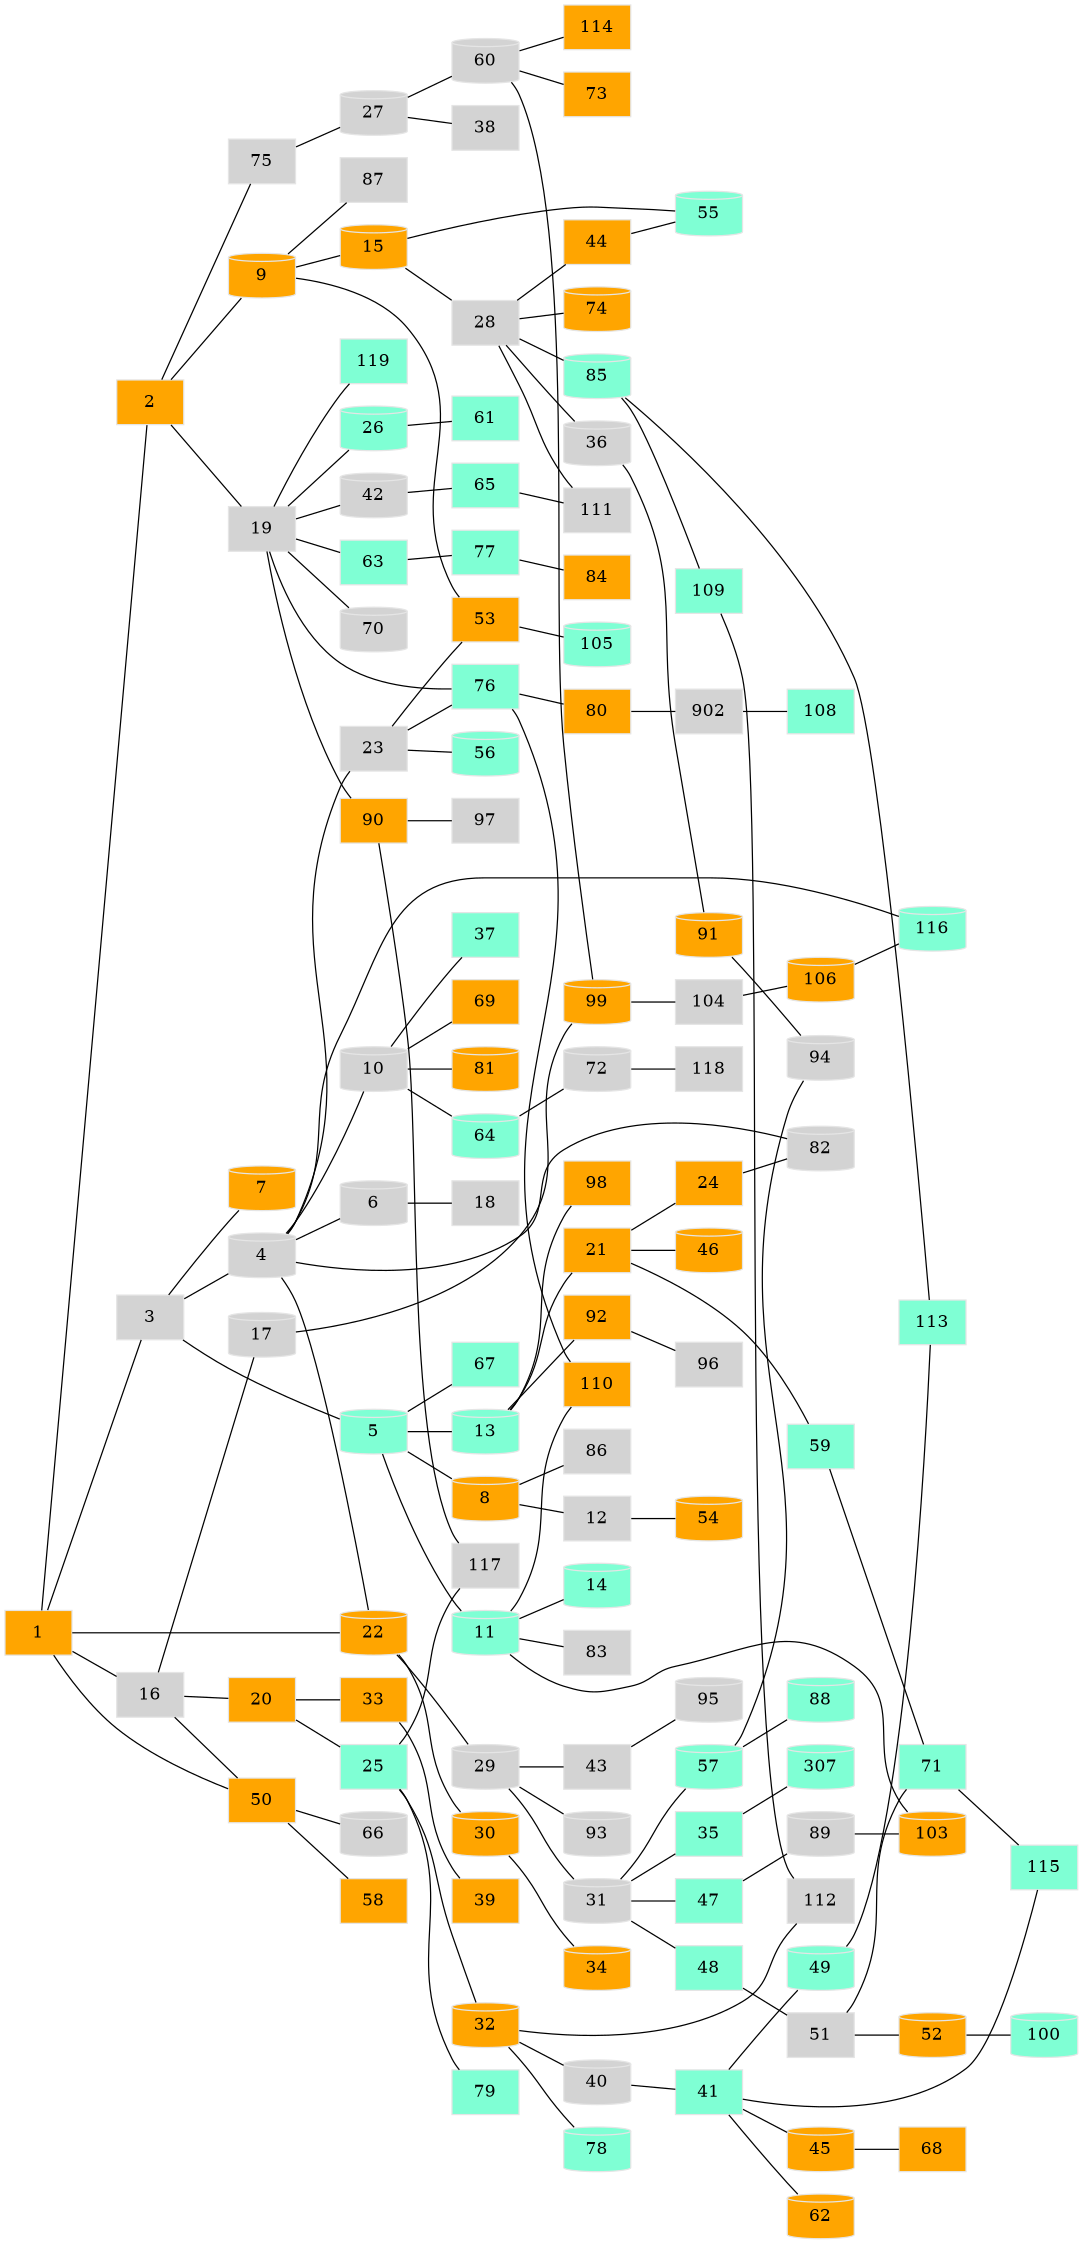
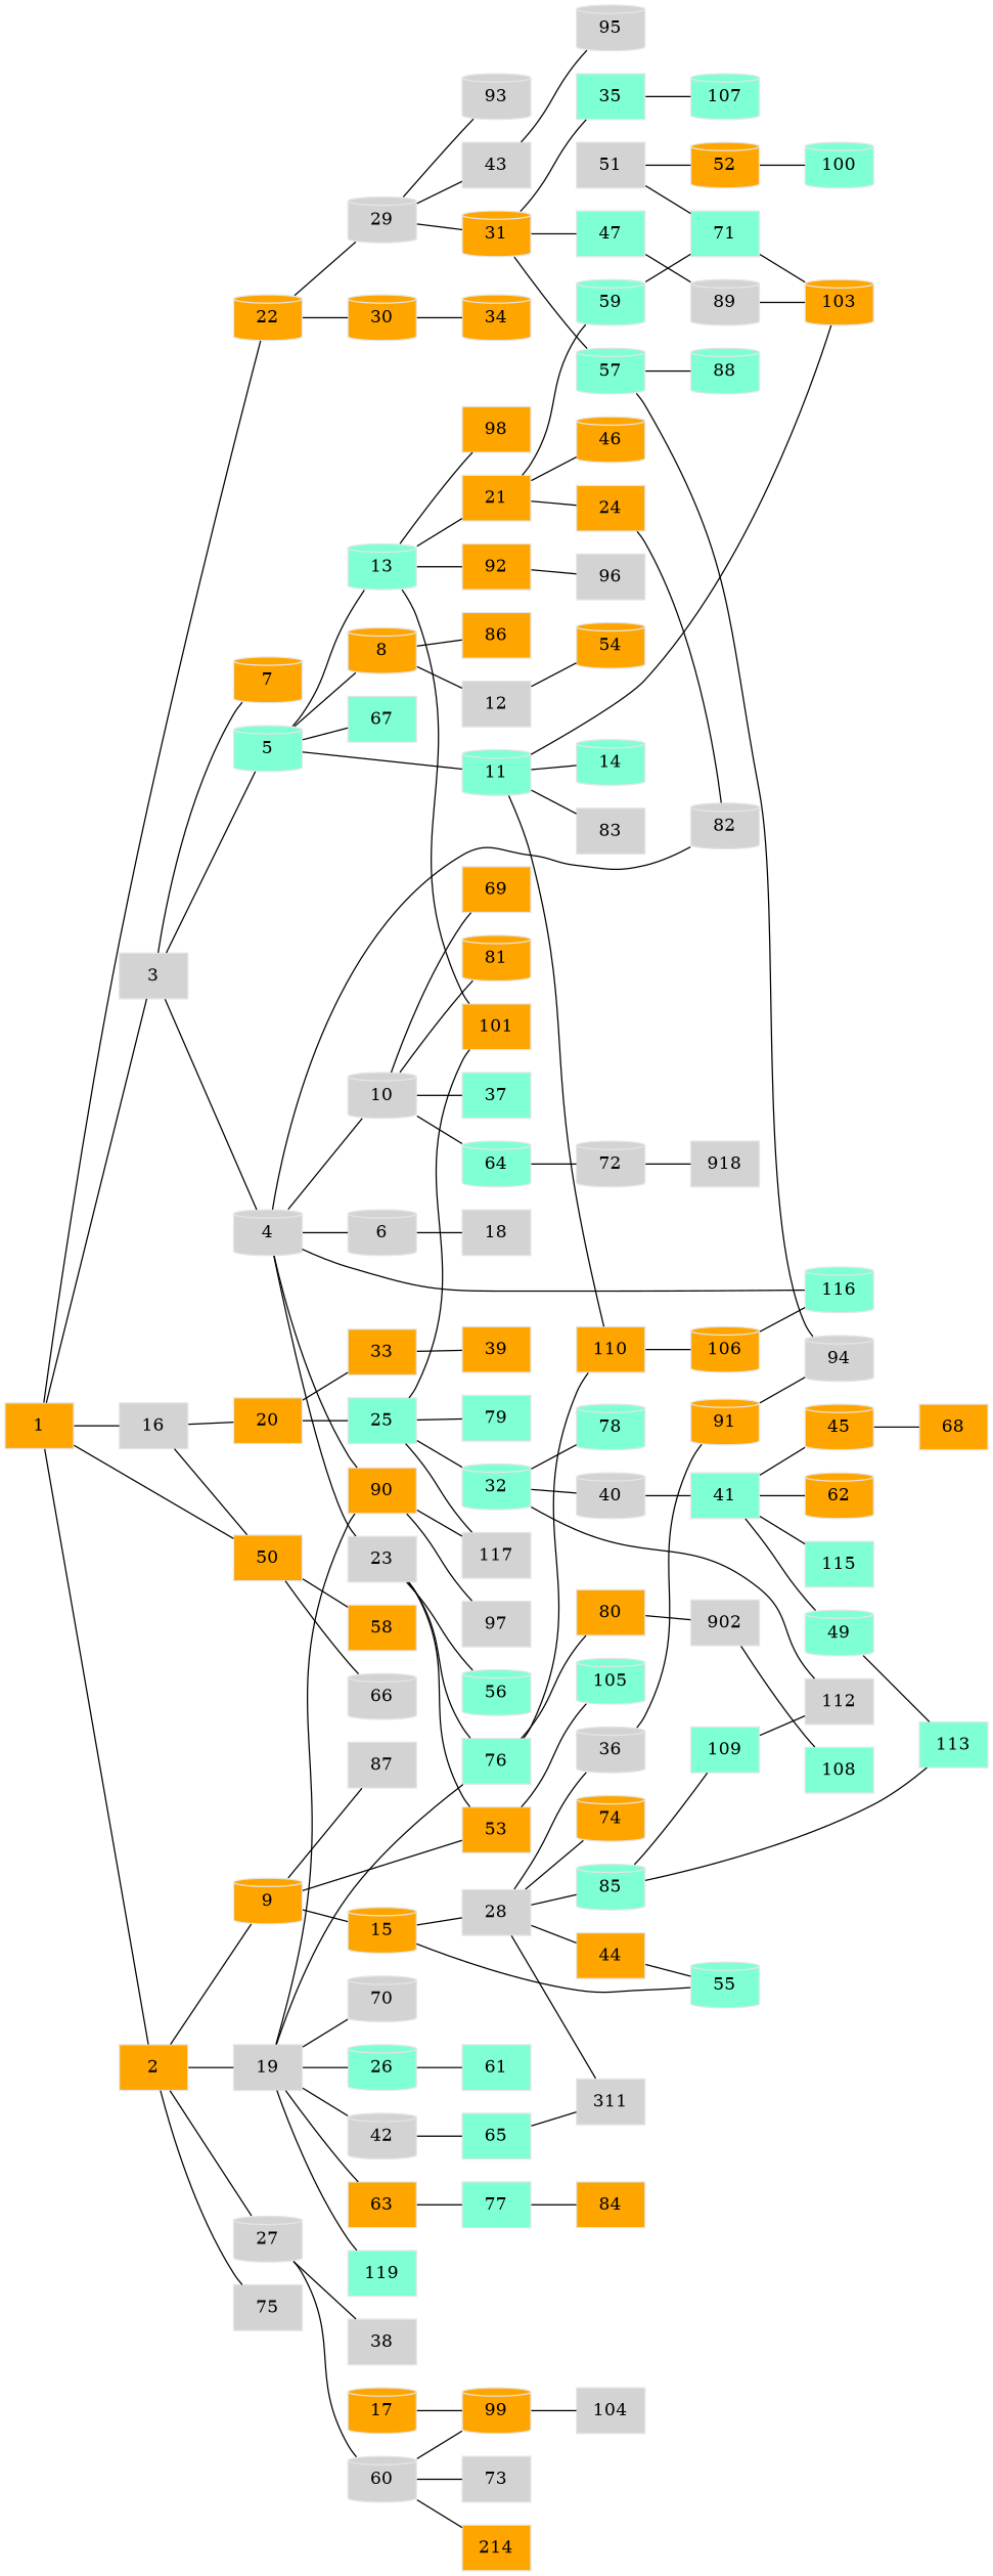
  graph {
    rankdir=LR
    node [color=gray90 fillcolor=lightgrey shape=box style=filled]
    1 [fillcolor=orange]
    2 [fillcolor=orange]
    3
    16
    22 [fillcolor=orange shape=cylinder]
    50 [fillcolor=orange]
    9 [fillcolor=orange shape=cylinder]
    19
    27 [shape=cylinder]
    75
    4 [shape=cylinder]
    5 [fillcolor=aquamarine shape=cylinder]
    7 [fillcolor=orange shape=cylinder]
-   17 [shape=cylinder]
+   17 [fillcolor=orange shape=cylinder]
    20 [fillcolor=orange]
    29 [shape=cylinder]
    30 [fillcolor=orange shape=cylinder]
    58 [fillcolor=orange]
    66 [shape=cylinder]
    15 [fillcolor=orange shape=cylinder]
    53 [fillcolor=orange]
    87
    26 [fillcolor=aquamarine shape=cylinder]
    42 [shape=cylinder]
-   63 [fillcolor=aquamarine]
+   63 [fillcolor=orange]
    70 [shape=cylinder]
    76 [fillcolor=aquamarine]
    90 [fillcolor=orange]
    119 [fillcolor=aquamarine]
    38
    60 [shape=cylinder]
    6 [shape=cylinder]
    10 [shape=cylinder]
    23
    82 [shape=cylinder]
    116 [fillcolor=aquamarine shape=cylinder]
    8 [fillcolor=orange shape=cylinder]
    11 [fillcolor=aquamarine shape=cylinder]
    13 [fillcolor=aquamarine shape=cylinder]
    67 [fillcolor=aquamarine]
    18
    37 [fillcolor=aquamarine]
    64 [fillcolor=aquamarine shape=cylinder]
    69 [fillcolor=orange]
    81 [fillcolor=orange shape=cylinder]
    56 [fillcolor=aquamarine shape=cylinder]
    12
-   86
+   86 [fillcolor=orange]
    14 [fillcolor=aquamarine shape=cylinder]
    83
    103 [fillcolor=orange shape=cylinder]
    110 [fillcolor=orange]
    21 [fillcolor=orange]
    92 [fillcolor=orange]
    98 [fillcolor=orange]
+   101 [fillcolor=orange]
    54 [fillcolor=orange shape=cylinder]
    28
    55 [fillcolor=aquamarine shape=cylinder]
    105 [fillcolor=aquamarine shape=cylinder]
    72 [shape=cylinder]
    24 [fillcolor=orange]
    46 [fillcolor=orange shape=cylinder]
-   59 [fillcolor=aquamarine]
+   59 [fillcolor=aquamarine shape=cylinder]
    96
    36 [shape=cylinder]
    44 [fillcolor=orange]
    74 [fillcolor=orange shape=cylinder]
    85 [fillcolor=aquamarine shape=cylinder]
-   111
+   111 [label=311]
    99 [fillcolor=orange shape=cylinder]
    25 [fillcolor=aquamarine]
    33 [fillcolor=orange]
    104
    61 [fillcolor=aquamarine]
    65 [fillcolor=aquamarine]
    77 [fillcolor=aquamarine]
    80 [fillcolor=orange]
    117
    97
-   32 [fillcolor=orange shape=cylinder]
+   32 [fillcolor=aquamarine shape=cylinder]
    79 [fillcolor=aquamarine]
    39 [fillcolor=orange]
    71 [fillcolor=aquamarine]
-   31 [shape=cylinder]
+   31 [fillcolor=orange shape=cylinder]
    43
    93 [shape=cylinder]
    34 [fillcolor=orange shape=cylinder]
    40 [shape=cylinder]
    78 [fillcolor=aquamarine shape=cylinder]
    112
-   73 [fillcolor=orange]
-   114 [fillcolor=orange]
+   73
+   114 [fillcolor=orange label=214]
    91 [fillcolor=orange shape=cylinder]
    113 [fillcolor=aquamarine]
    109 [fillcolor=aquamarine]
    35 [fillcolor=aquamarine]
    47 [fillcolor=aquamarine]
-   48 [fillcolor=aquamarine]
    57 [fillcolor=aquamarine shape=cylinder]
    95 [shape=cylinder]
-   107 [fillcolor=aquamarine shape=cylinder label=307]
+   107 [fillcolor=aquamarine shape=cylinder]
    89 [shape=cylinder]
    51
    88 [fillcolor=aquamarine shape=cylinder]
    94 [shape=cylinder]
    41 [fillcolor=aquamarine]
    45 [fillcolor=orange shape=cylinder]
    49 [fillcolor=aquamarine shape=cylinder]
    62 [fillcolor=orange shape=cylinder]
    115 [fillcolor=aquamarine]
    68 [fillcolor=orange]
    52 [fillcolor=orange shape=cylinder]
    100 [fillcolor=aquamarine shape=cylinder]
    84 [fillcolor=orange]
-   118
+   118 [label=918]
    n117 [label=902]
    108 [fillcolor=aquamarine]
    106 [fillcolor=orange shape=cylinder]
    1 -- 2
    1 -- 3
    1 -- 16
    1 -- 22
    1 -- 50
    2 -- 9
    2 -- 19
-   75 -- 27
+   2 -- 27
    2 -- 75
    3 -- 4
    3 -- 5
    3 -- 7
    16 -- 50
-   16 -- 17
    16 -- 20
    22 -- 29
    22 -- 30
    50 -- 58
    50 -- 66
    9 -- 15
    9 -- 53
    9 -- 87
    19 -- 26
    19 -- 42
    19 -- 63
    19 -- 70
    19 -- 76
    19 -- 90
    19 -- 119
    27 -- 38
    27 -- 60
-   4 -- 22
+   4 -- 90
    4 -- 6
    4 -- 10
    4 -- 23
    4 -- 82
    4 -- 116
    5 -- 8
    5 -- 11
    5 -- 13
    5 -- 67
    17 -- 99
    20 -- 25
    20 -- 33
    29 -- 31
    29 -- 43
    29 -- 93
    30 -- 34
    15 -- 28
    15 -- 55
    53 -- 105
    26 -- 61
    42 -- 65
    63 -- 77
    76 -- 110
    76 -- 80
    90 -- 117
    90 -- 97
    60 -- 99
    60 -- 73
    60 -- 114
    6 -- 18
    10 -- 37
    10 -- 64
    10 -- 69
    10 -- 81
    23 -- 53
    23 -- 76
    23 -- 56
    8 -- 12
    8 -- 86
    11 -- 14
    11 -- 83
    11 -- 103
    11 -- 110
    13 -- 21
    13 -- 92
    13 -- 98
+   13 -- 101
    64 -- 72
    12 -- 54
    21 -- 24
    21 -- 46
    21 -- 59
    92 -- 96
    28 -- 36
    28 -- 44
    28 -- 74
    28 -- 85
    28 -- 111
    72 -- 118
    24 -- 82
    59 -- 71
    36 -- 91
    44 -- 55
    85 -- 113
    85 -- 109
    99 -- 104
+   25 -- 101
    25 -- 117
    25 -- 32
    25 -- 79
    33 -- 39
-   104 -- 106
+   110 -- 106
    65 -- 111
    77 -- 84
    80 -- n117
    32 -- 40
    32 -- 78
    32 -- 112
-   71 -- 115
+   71 -- 103
    31 -- 35
    31 -- 47
-   31 -- 48
    31 -- 57
    43 -- 95
    40 -- 41
    91 -- 94
    109 -- 112
    35 -- 107
    47 -- 89
-   48 -- 51
    57 -- 88
    57 -- 94
    89 -- 103
    51 -- 71
    51 -- 52
    41 -- 45
    41 -- 49
    41 -- 62
    41 -- 115
    45 -- 68
    49 -- 113
    52 -- 100
    n117 -- 108
    106 -- 116
  }
